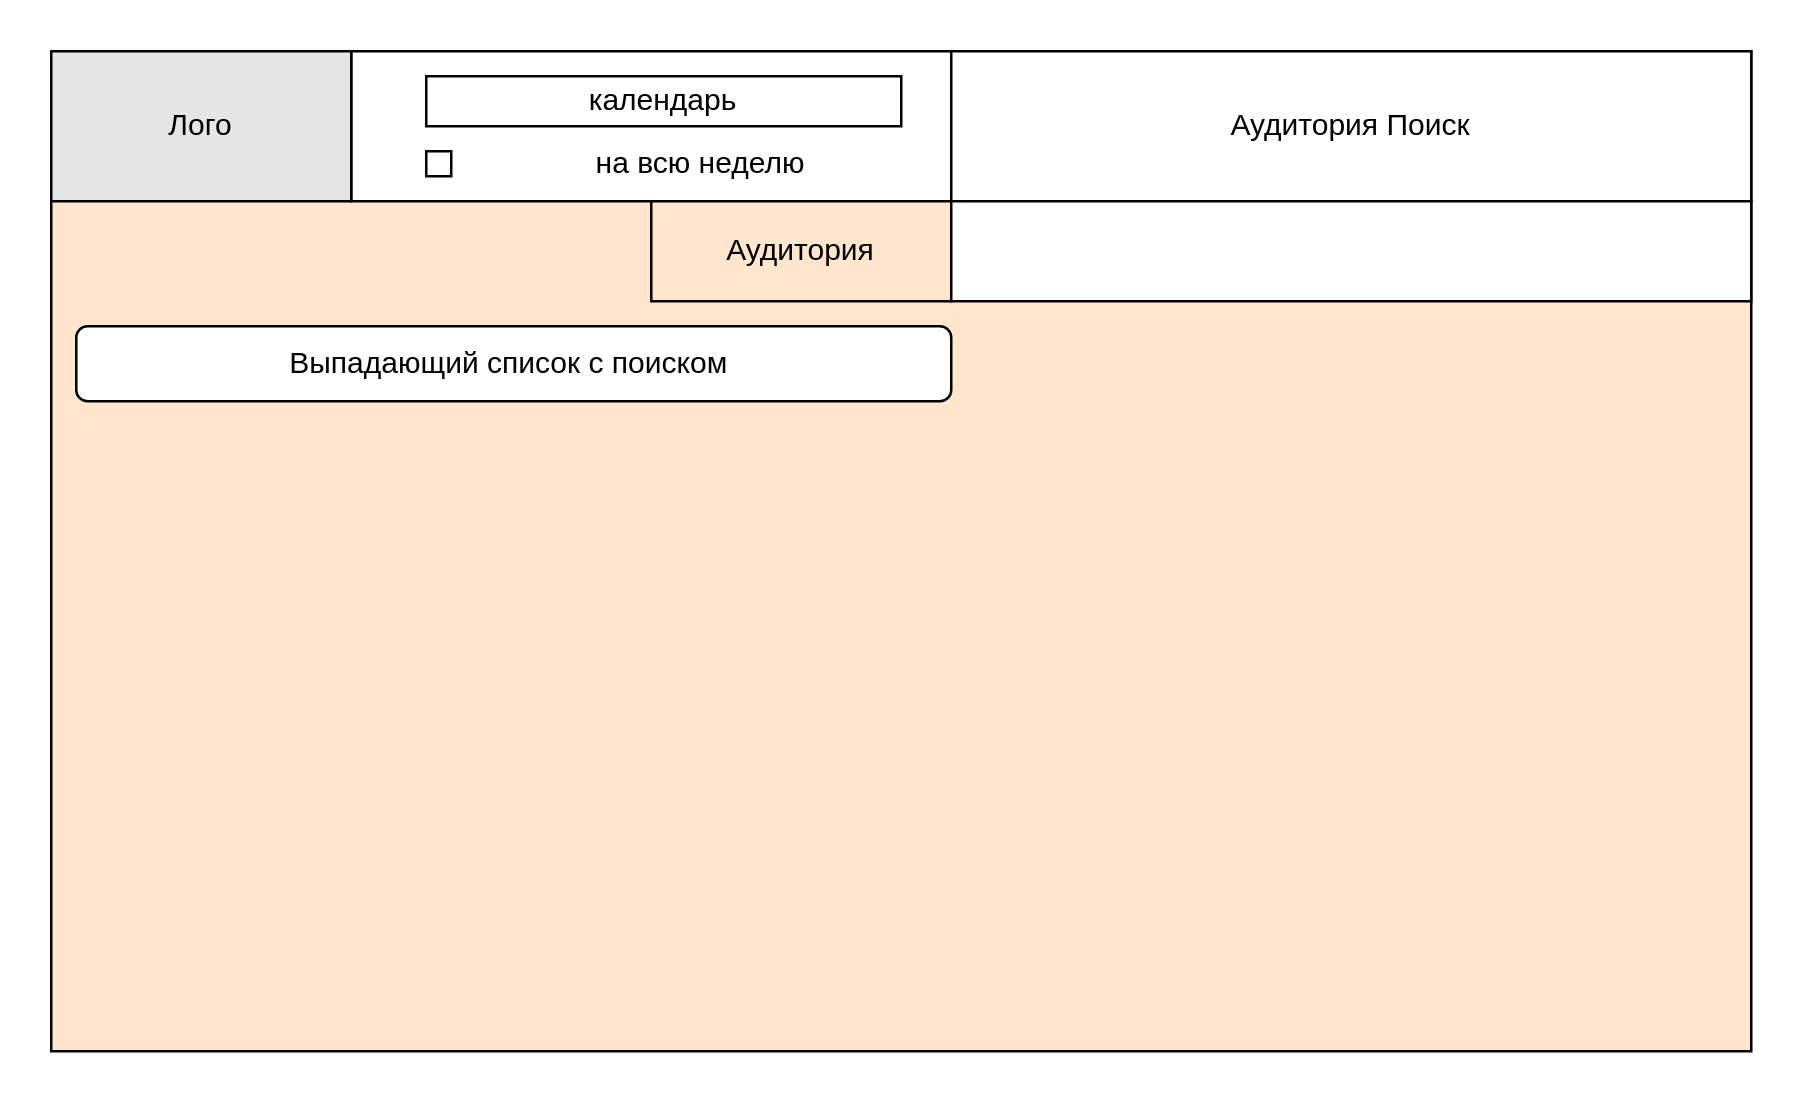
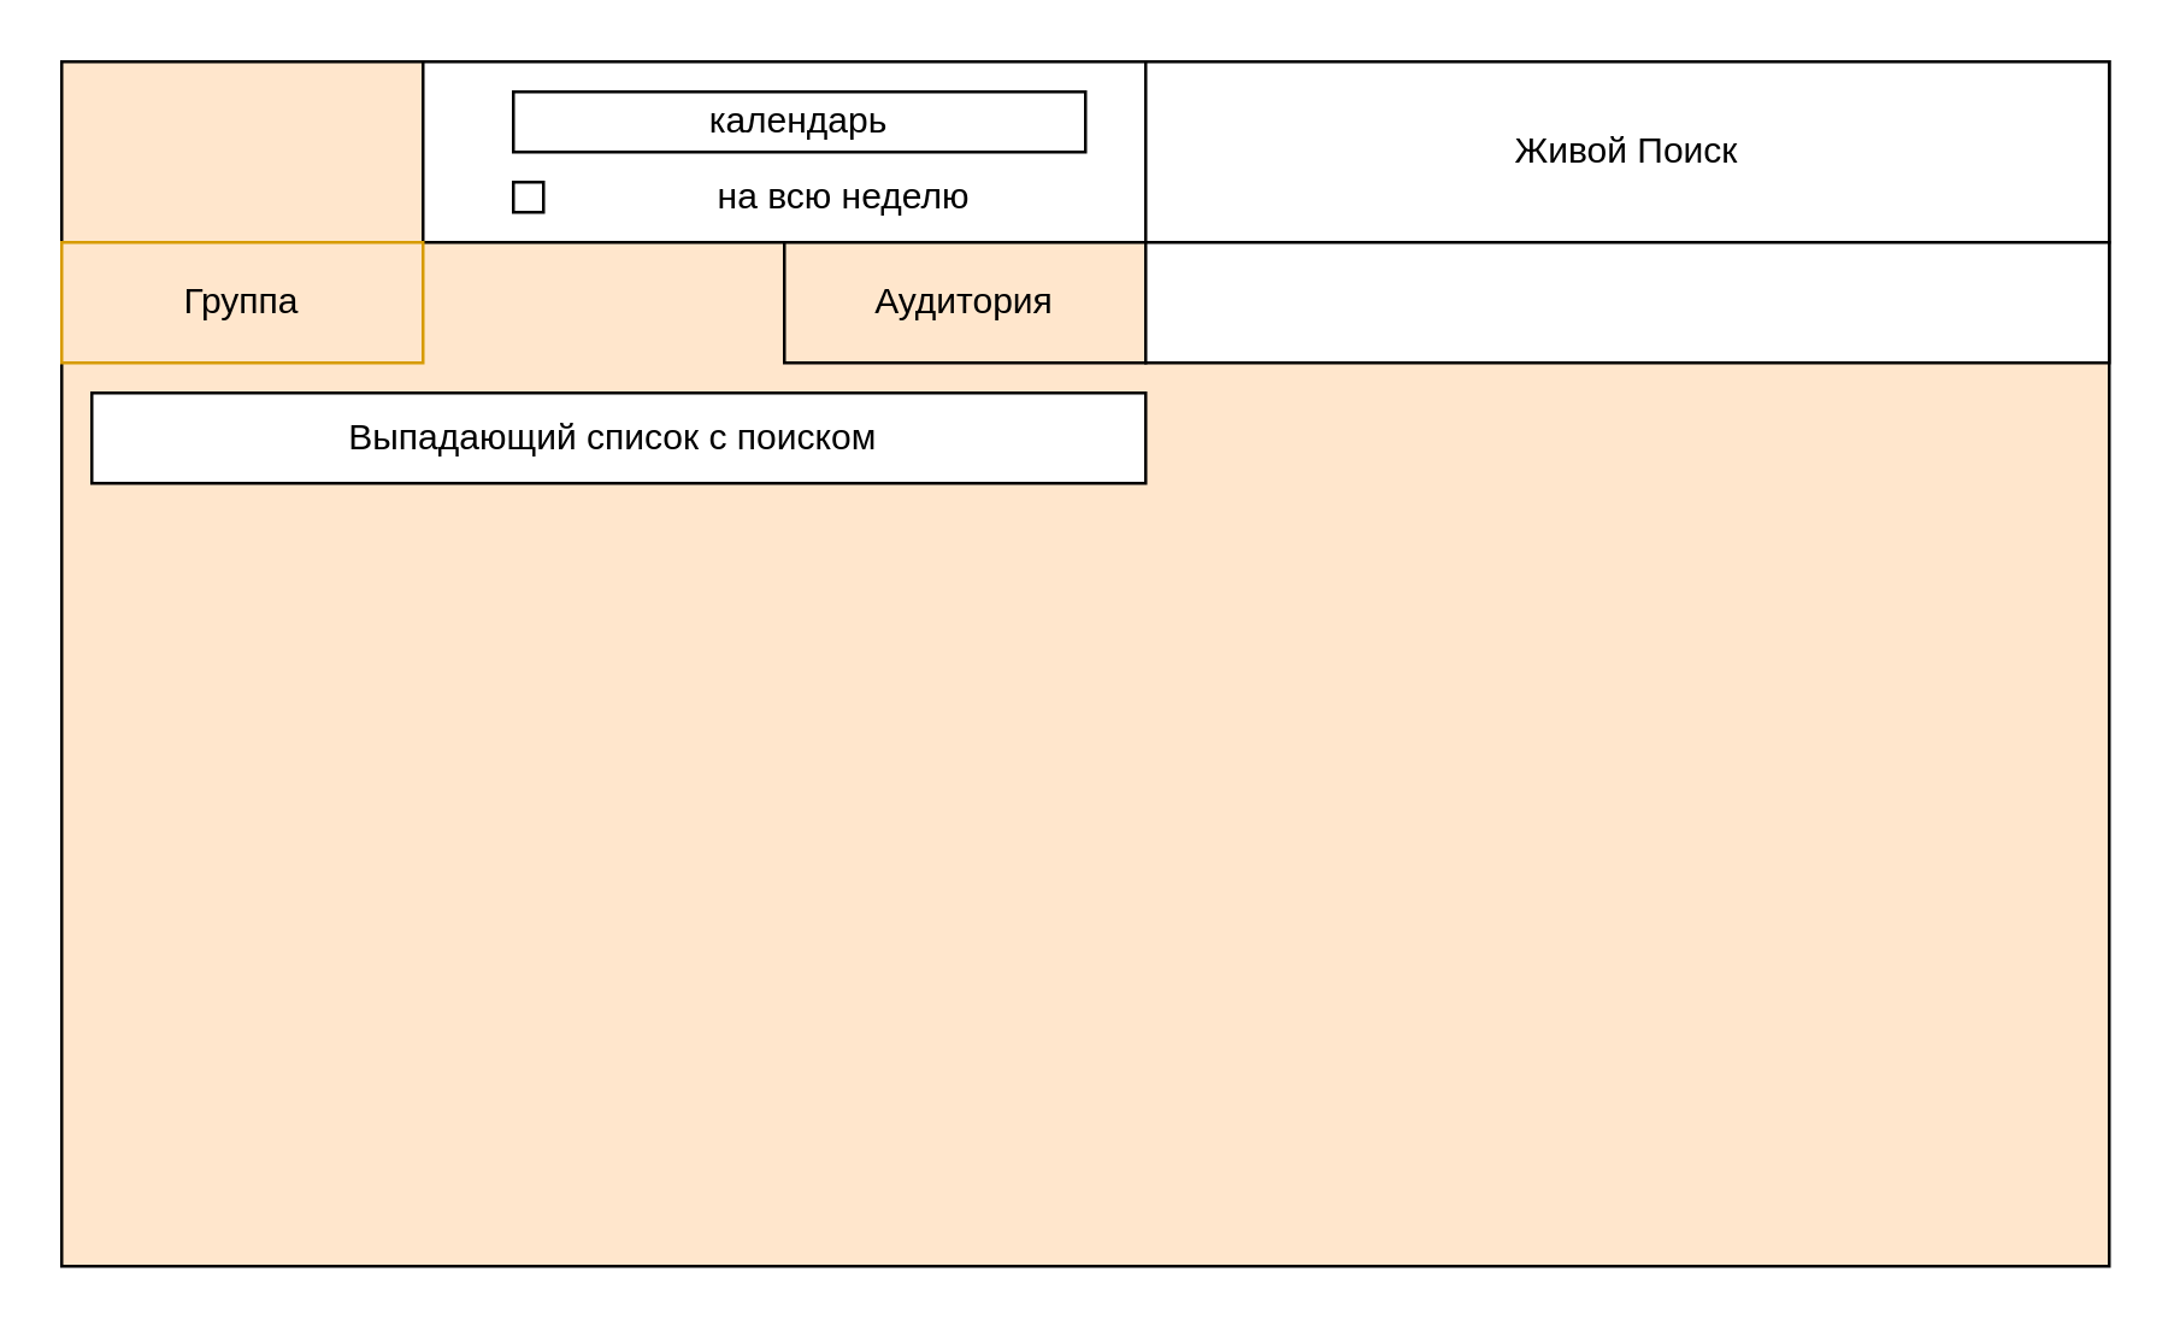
  <mxCell id="0" />
  <mxCell id="1" parent="0" />
  <mxCell id="2" value="" style="rounded=0;whiteSpace=wrap;html=1;fillColor=#ffe6cc;" vertex="1" parent="1"><mxGeometry width="680" height="400" as="geometry" x="20" y="20" /></mxCell>
  <mxCell id="3" value="" style="rounded=0;whiteSpace=wrap;html=1;" vertex="1" parent="1"><mxGeometry x="140" width="250" height="60" as="geometry" y="20" /></mxCell>
  <mxCell id="4" value="&lt;font style=&quot;vertical-align: inherit&quot;&gt;&lt;font style=&quot;vertical-align: inherit&quot;&gt;календарь&lt;/font&gt;&lt;/font&gt;" style="rounded=0;whiteSpace=wrap;html=1;" vertex="1" parent="1"><mxGeometry x="170" y="30" width="190" height="20" as="geometry" /></mxCell>
  <mxCell id="5" value="" style="rounded=0;whiteSpace=wrap;html=1;" vertex="1" parent="1"><mxGeometry x="170" y="60" width="10" height="10" as="geometry" /></mxCell>
  <mxCell id="6" value="&lt;font style=&quot;vertical-align: inherit&quot;&gt;&lt;font style=&quot;vertical-align: inherit&quot;&gt;на всю неделю&lt;/font&gt;&lt;/font&gt;" style="text;html=1;strokeColor=none;fillColor=none;align=center;verticalAlign=middle;whiteSpace=wrap;rounded=0;" vertex="1" parent="1"><mxGeometry x="200" y="55" width="160" height="20" as="geometry" /></mxCell>
- <mxCell id="7" value="&lt;font style=&quot;vertical-align: inherit&quot;&gt;&lt;font style=&quot;vertical-align: inherit&quot;&gt;Аудитория Поиск&lt;br&gt;&lt;/font&gt;&lt;/font&gt;" style="rounded=0;whiteSpace=wrap;html=1;" vertex="1" parent="1"><mxGeometry x="380" width="320" height="60" as="geometry" y="20" /></mxCell>
- <mxCell id="8" value="Выпадающий список с поиском&amp;nbsp;" style="whiteSpace=wrap;html=1;strokeColor=#000000;rounded=1;" vertex="1" parent="1"><mxGeometry x="30" y="130" width="350" height="30" as="geometry" /></mxCell>
+ <mxCell id="7" value="&lt;font style=&quot;vertical-align: inherit&quot;&gt;&lt;font style=&quot;vertical-align: inherit&quot;&gt;Живой Поиск&lt;br&gt;&lt;/font&gt;&lt;/font&gt;" style="rounded=0;whiteSpace=wrap;html=1;" vertex="1" parent="1"><mxGeometry x="380" width="320" height="60" as="geometry" y="20" /></mxCell>
+ <mxCell id="8" value="Выпадающий список с поиском&amp;nbsp;" style="rounded=0;whiteSpace=wrap;html=1;strokeColor=#000000;" vertex="1" parent="1"><mxGeometry x="30" y="130" width="350" height="30" as="geometry" /></mxCell>
  <mxCell id="9" value="" style="group" vertex="1" connectable="0" parent="1"><mxGeometry y="80" width="680" height="40" as="geometry" x="20" /></mxCell>
+ <mxCell id="10" value="Группа" style="rounded=0;whiteSpace=wrap;html=1;fillColor=#ffe6cc;strokeColor=#d79b00;" vertex="1" parent="9"><mxGeometry width="120" height="40" as="geometry" /></mxCell>
  <mxCell id="11" value="Аудитория" style="rounded=0;whiteSpace=wrap;html=1;fillColor=#ffe6cc;" vertex="1" parent="9"><mxGeometry x="240" width="120" height="40" as="geometry" /></mxCell>
  <mxCell id="12" value="" style="rounded=0;whiteSpace=wrap;html=1;perimeterSpacing=0;" vertex="1" parent="9"><mxGeometry x="360" width="320" height="40" as="geometry" /></mxCell>
- <mxCell id="13" value="Лого" style="rounded=0;whiteSpace=wrap;html=1;fillColor=#E6E6E6;" vertex="1" parent="1"><mxGeometry width="120" height="60" as="geometry" x="20" y="20" /></mxCell>
